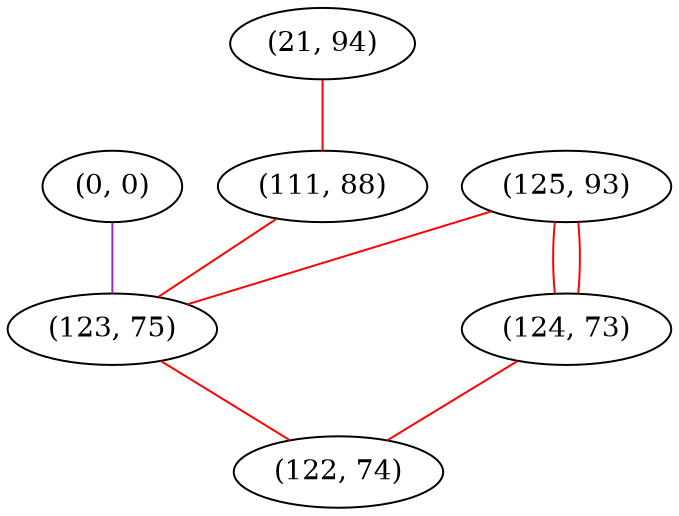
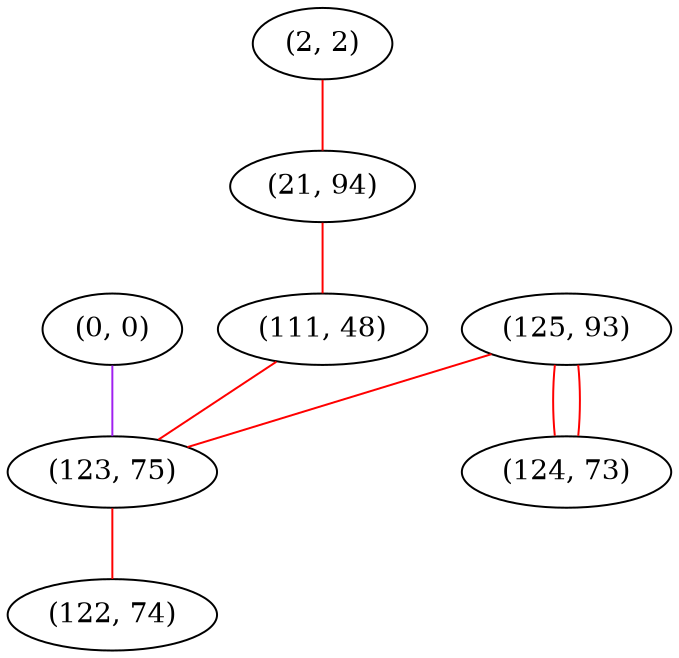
  graph {
    edge [color=red weight=1]
    "(0, 0)"
    "(123, 75)"
+   "(2, 2)"
    "(21, 94)"
-   "(111, 88)"
+   "(111, 88)" [label="(111, 48)"]
    "(122, 74)"
    n7 [label="(125, 93)"]
    "(124, 73)"
    "(0, 0)" -- "(123, 75)" [color=purple weight=4]
    "(123, 75)" -- "(122, 74)"
+   "(2, 2)" -- "(21, 94)"
    "(21, 94)" -- "(111, 88)"
    "(111, 88)" -- "(123, 75)"
    n7 -- "(123, 75)"
    n7 -- "(124, 73)"
    n7 -- "(124, 73)"
-   "(124, 73)" -- "(122, 74)"
  }
